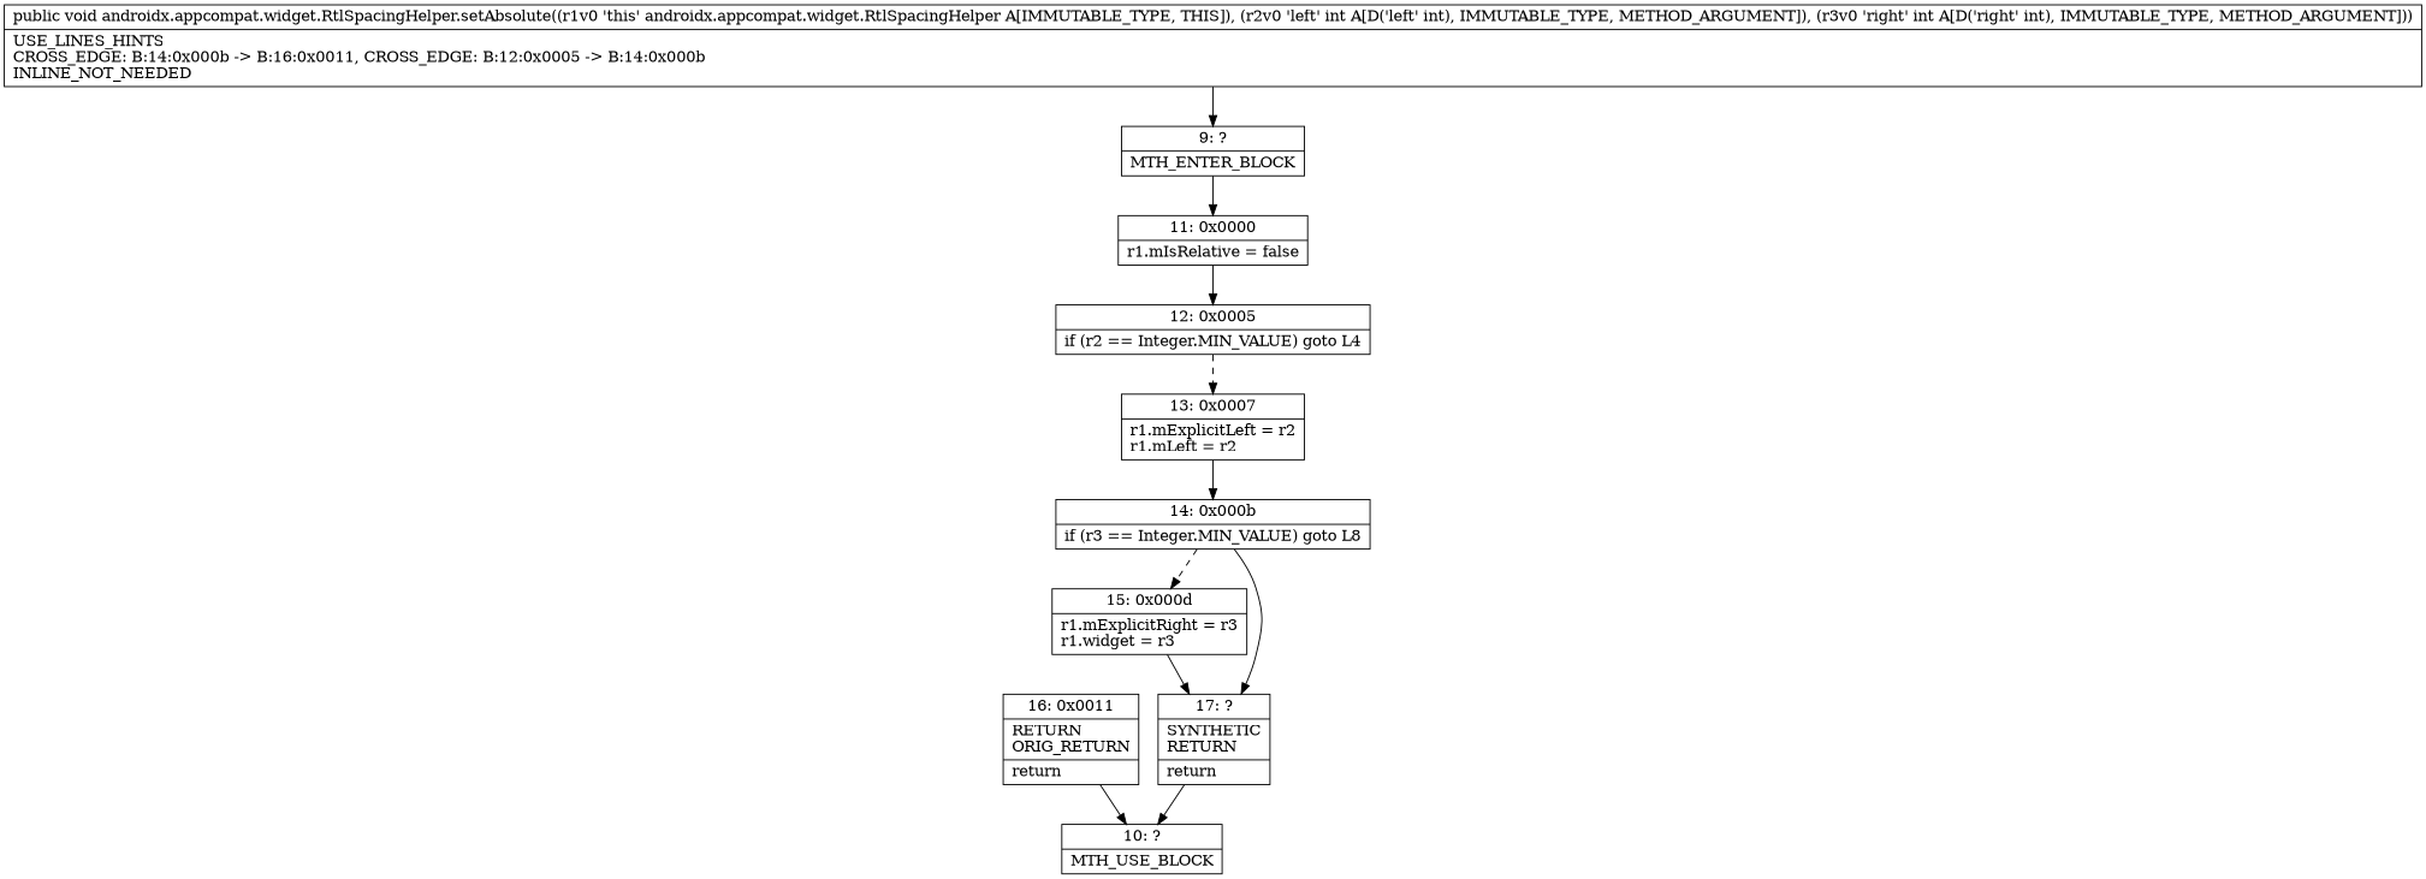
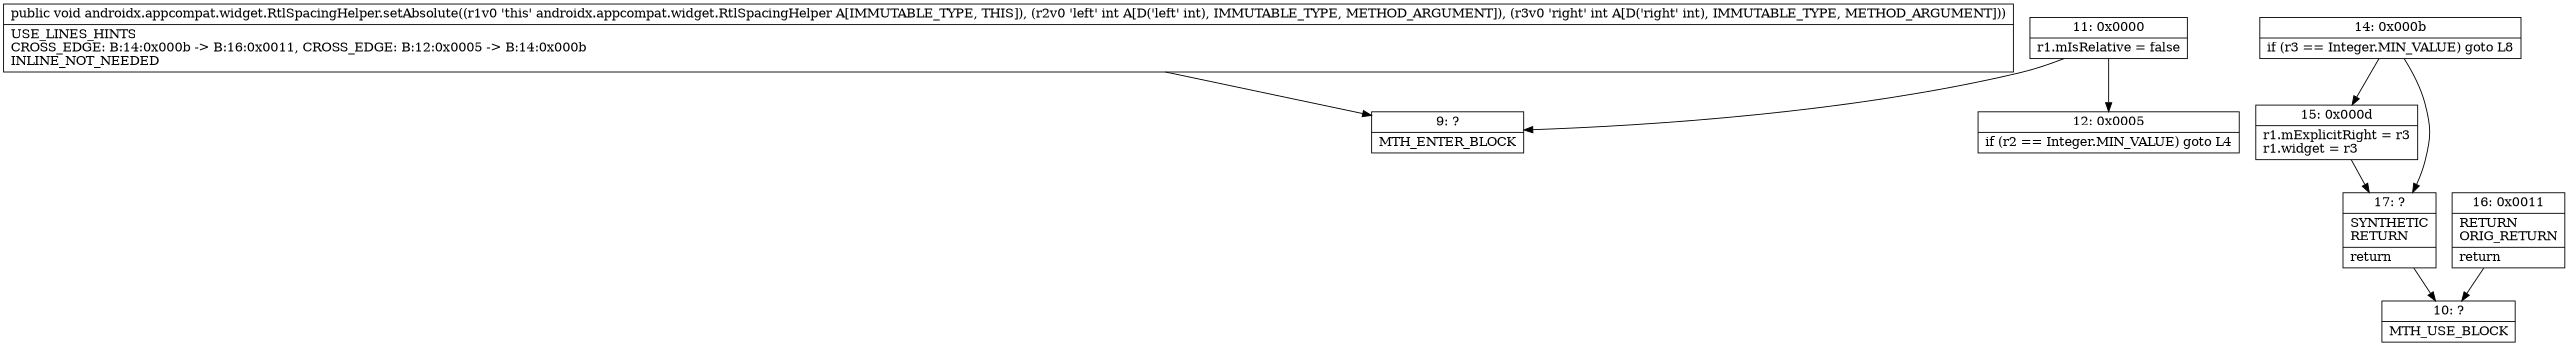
  digraph {
    node [shape=record]
    n1 [label="{9\:\ ?|MTH_ENTER_BLOCK\l}"]
    n2 [label="{11\:\ 0x0000|r1.mIsRelative = false\l}"]
    n3 [label="{12\:\ 0x0005|if (r2 == Integer.MIN_VALUE) goto L4\l}"]
-   n4 [label="{13\:\ 0x0007|r1.mExplicitLeft = r2\lr1.mLeft = r2\l}"]
    n5 [label="{14\:\ 0x000b|if (r3 == Integer.MIN_VALUE) goto L8\l}"]
    n6 [label="{15\:\ 0x000d|r1.mExplicitRight = r3\lr1.widget = r3\l}"]
    n7 [label="{17\:\ ?|SYNTHETIC\lRETURN\l|return\l}"]
    n8 [label="{10\:\ ?|MTH_USE_BLOCK\l}"]
    n9 [label="{16\:\ 0x0011|RETURN\lORIG_RETURN\l|return\l}"]
    n10 [label="{public void androidx.appcompat.widget.RtlSpacingHelper.setAbsolute((r1v0 'this' androidx.appcompat.widget.RtlSpacingHelper A[IMMUTABLE_TYPE, THIS]), (r2v0 'left' int A[D('left' int), IMMUTABLE_TYPE, METHOD_ARGUMENT]), (r3v0 'right' int A[D('right' int), IMMUTABLE_TYPE, METHOD_ARGUMENT]))  | USE_LINES_HINTS\lCROSS_EDGE: B:14:0x000b \-\> B:16:0x0011, CROSS_EDGE: B:12:0x0005 \-\> B:14:0x000b\lINLINE_NOT_NEEDED\l}"]
-   n1 -> n2
+   n2 -> n1
    n2 -> n3
-   n3 -> n4 [style=dashed]
-   n4 -> n5
-   n5 -> n6 [style=dashed]
+   n5 -> n6 [style=solid]
    n5 -> n7
    n6 -> n7
    n7 -> n8
    n9 -> n8
    n10 -> n1
  }
